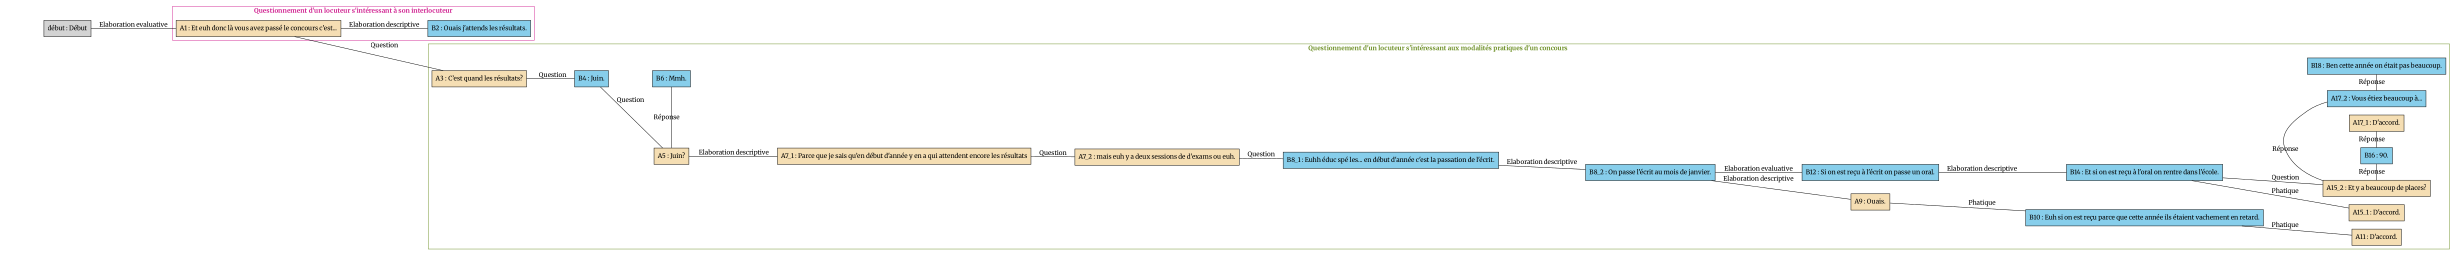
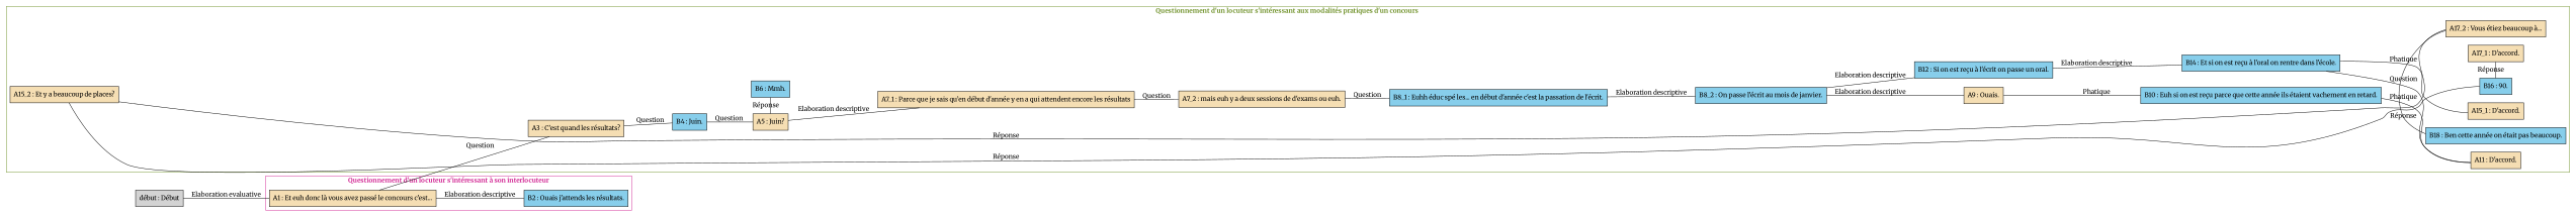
  digraph {
    fontname=Merriweather
    newrank=true
    rankdir=LR
    node [fillcolor=wheat fontname=Merriweather shape=box style=filled]
    edge [dir=none fontname=Merriweather weight=2]
    n1 [label="A1 : Et euh donc là vous avez passé le concours c'est..."]
    n2 [fillcolor=skyblue label="B2 : Ouais j'attends les résultats."]
    n3 [label="A3 : C’est quand les résultats?"]
    n4 [fillcolor=skyblue label="B4 : Juin."]
    n5 [label="A5 : Juin?"]
    n6 [fillcolor=skyblue label="B6 : Mmh."]
    n7 [label="A7_1 : Parce que je sais qu’en début d'année y en a qui attendent encore les résultats"]
    n8 [label="A7_2 : mais euh y a deux sessions de d'exams ou euh."]
    n9 [fillcolor=skyblue label="B8_1 : Euhh éduc spé les... en début d'année c'est la passation de l'écrit."]
    n10 [fillcolor=skyblue label="B8_2 : On passe l'écrit au mois de janvier."]
    n11 [label="A9 : Ouais."]
    n12 [fillcolor=skyblue label="B10 : Euh si on est reçu parce que cette année ils étaient vachement en retard."]
    n13 [label="A11 : D'accord."]
    n14 [fillcolor=skyblue label="B12 : Si on est reçu à l'écrit on passe un oral."]
    n15 [fillcolor=skyblue label="B14 : Et si on est reçu à l'oral on rentre dans l'école."]
    n16 [label="A15_1 : D'accord."]
    n17 [label="A15_2 : Et y a beaucoup de places?"]
    n18 [fillcolor=skyblue label="B16 : 90."]
    n19 [label="A17_1 : D'accord."]
-   n20 [fillcolor=skyblue label="A17_2 : Vous étiez beaucoup à..."]
+   n20 [label="A17_2 : Vous étiez beaucoup à..."]
    n21 [fillcolor=skyblue label="B18 : Ben cette année on était pas beaucoup."]
    zero [style=invis fillcolor=""]
    n23 [label="début : Début" fillcolor=""]
    subgraph cluster_1 {
      color=violetred
      fontcolor=violetred
      label=<<B>Questionnement d'un locuteur s'intéressant à son interlocuteur</B>>
      n1
      n2
    }
    subgraph cluster_2 {
      color=olivedrab
      fontcolor=olivedrab
      label=<<B>Questionnement d'un locuteur s'intéressant aux modalités pratiques d'un concours </B>>
      n3
      n4
      n5
      n6
      n7
      n8
      n9
      n10
      n11
      n12
      n13
      n14
      n15
      n16
      n17
      n18
      n19
      n20
      n21
    }
    n1 -> n2 [label="Elaboration descriptive"]
    n1 -> n3 [label=Question]
    n3 -> n4 [label=Question]
    n4 -> n5 [label=Question]
    n4 -> n6 [style=invis weight=1 dir=""]
    n5 -> n6 [constraint=false label="Réponse" weight=""]
    n5 -> n7 [label="Elaboration descriptive"]
    n7 -> n8 [label=Question]
    n8 -> n9 [label=Question]
    n9 -> n10 [label="Elaboration descriptive"]
    n10 -> n11 [label="Elaboration descriptive"]
-   n10 -> n14 [label="Elaboration evaluative"]
+   n10 -> n14 [label="Elaboration descriptive"]
    n11 -> n12 [label=Phatique]
    n12 -> n13 [label=Phatique]
    n14 -> n15 [label="Elaboration descriptive"]
    n15 -> n16 [label=Phatique]
-   n15 -> n17 [label=Question]
+   n15 -> n13 [label=Question]
    n15 -> n18 [style=invis weight=1 dir=""]
    n15 -> n19 [style=invis weight=1 dir=""]
    n15 -> n20 [style=invis weight=1 dir=""]
    n15 -> n21 [style=invis weight=1 dir=""]
    n17 -> n18 [constraint=false label="Réponse" weight=""]
    n17 -> n20 [constraint=false label="Réponse" weight=""]
    n18 -> n19 [constraint=false label="Réponse" weight=""]
    n20 -> n21 [constraint=false label="Réponse" weight=""]
    zero -> n23 [style=invis dir="" weight=""]
    n23 -> n1 [label="Elaboration evaluative"]
  }
